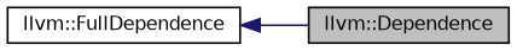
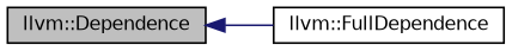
  digraph {
    rankdir=LR
    node [color=black fontname=Helvetica fontsize=10 shape=box]
    n1 [fillcolor=grey75 fontcolor=black height=0.2 label="llvm::Dependence" style=filled width=0.4]
    n2 [height=0.2 label="llvm::FullDependence" width=0.4]
-   n2 -> n1 [color=midnightblue dir=back fontname=Helvetica fontsize=10 labelfontname=Helvetica labelfontsize=10 style=solid]
+   n1 -> n2 [color=midnightblue dir=back fontname=Helvetica fontsize=10 labelfontname=Helvetica labelfontsize=10 style=solid]
  }
